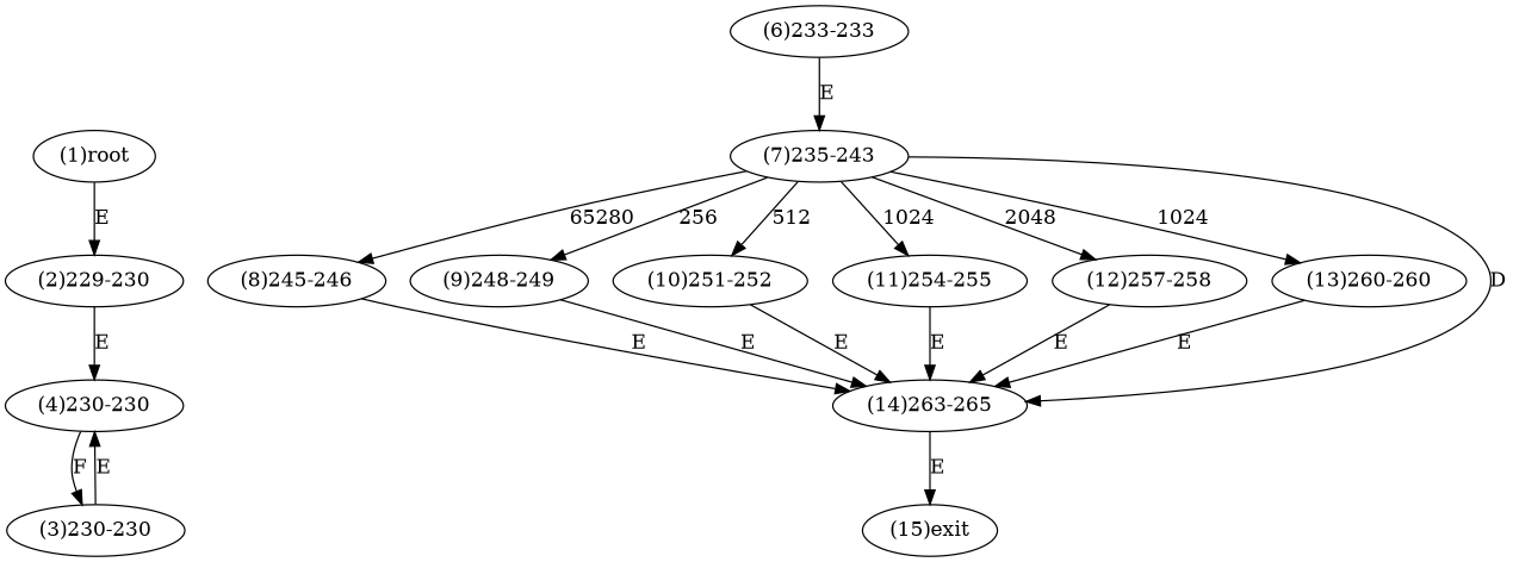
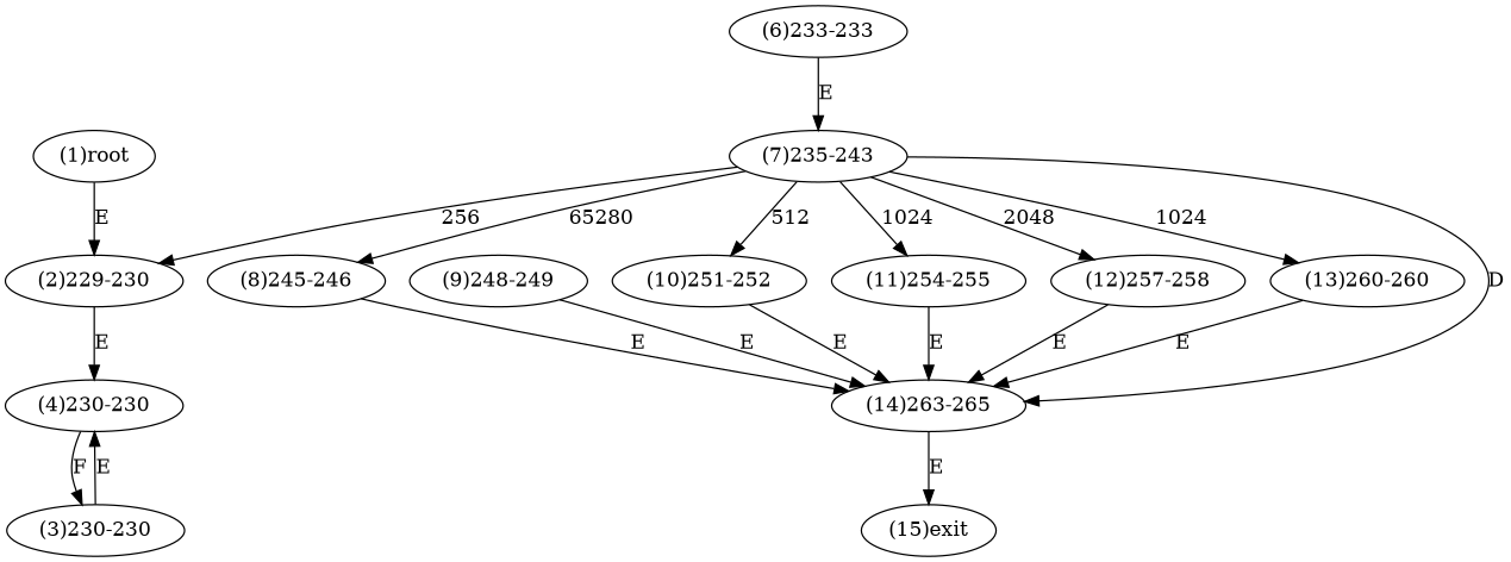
  digraph {
    n1 [label="(1)root"]
    n2 [label="(2)229-230"]
    n3 [label="(4)230-230"]
    n4 [label="(3)230-230"]
    n5 [label="(6)233-233"]
    n6 [label="(7)235-243"]
    n7 [label="(8)245-246"]
    n8 [label="(9)248-249"]
    n9 [label="(10)251-252"]
    n10 [label="(11)254-255"]
    n11 [label="(12)257-258"]
    n12 [label="(13)260-260"]
    n13 [label="(14)263-265"]
    n14 [label="(15)exit"]
    n1 -> n2 [label=E]
    n2 -> n3 [label=E]
    n3 -> n4 [label=F]
    n4 -> n3 [label=E]
    n5 -> n6 [label=E]
    n6 -> n7 [label=65280]
-   n6 -> n8 [label=256]
+   n6 -> n2 [label=256]
    n6 -> n9 [label=512]
    n6 -> n10 [label=1024]
    n6 -> n11 [label=2048]
    n6 -> n12 [label=1024]
    n6 -> n13 [label=D]
    n7 -> n13 [label=E]
    n8 -> n13 [label=E]
    n9 -> n13 [label=E]
    n10 -> n13 [label=E]
    n11 -> n13 [label=E]
    n12 -> n13 [label=E]
    n13 -> n14 [label=E]
  }
